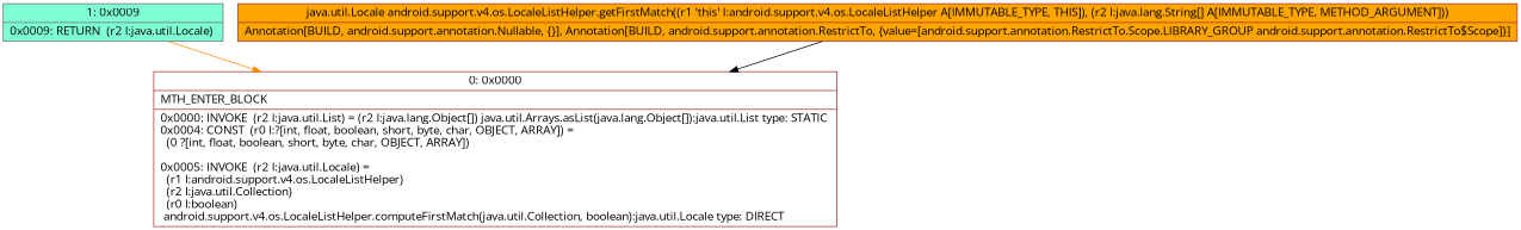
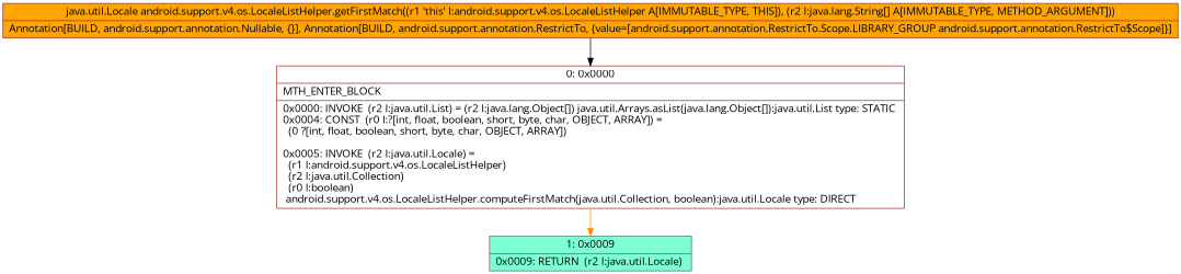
  digraph {
    fontname="Open Sans"
    node [shape=record style=filled color=brown fontname="Open Sans"]
    edge [arrowhead=normal fontname="Open Sans"]
    n1 [label="{0\:\ 0x0000|MTH_ENTER_BLOCK\l|0x0000: INVOKE  (r2 I:java.util.List) = (r2 I:java.lang.Object[]) java.util.Arrays.asList(java.lang.Object[]):java.util.List type: STATIC \l0x0004: CONST  (r0 I:?[int, float, boolean, short, byte, char, OBJECT, ARRAY]) = \l  (0 ?[int, float, boolean, short, byte, char, OBJECT, ARRAY])\l \l0x0005: INVOKE  (r2 I:java.util.Locale) = \l  (r1 I:android.support.v4.os.LocaleListHelper)\l  (r2 I:java.util.Collection)\l  (r0 I:boolean)\l android.support.v4.os.LocaleListHelper.computeFirstMatch(java.util.Collection, boolean):java.util.Locale type: DIRECT \l}" fillcolor=white]
    n2 [label="{1\:\ 0x0009|0x0009: RETURN  (r2 I:java.util.Locale) \l}" fillcolor=aquamarine color=gray40]
    n3 [label="{java.util.Locale android.support.v4.os.LocaleListHelper.getFirstMatch((r1 'this' I:android.support.v4.os.LocaleListHelper A[IMMUTABLE_TYPE, THIS]), (r2 I:java.lang.String[] A[IMMUTABLE_TYPE, METHOD_ARGUMENT]))  | Annotation[BUILD, android.support.annotation.Nullable, \{\}], Annotation[BUILD, android.support.annotation.RestrictTo, \{value=[android.support.annotation.RestrictTo.Scope.LIBRARY_GROUP android.support.annotation.RestrictTo$Scope]\}]\l}" fillcolor=orange]
-   n2 -> n1 [color=darkorange]
+   n1 -> n2 [color=darkorange]
    n3 -> n1 [color=black]
  }
